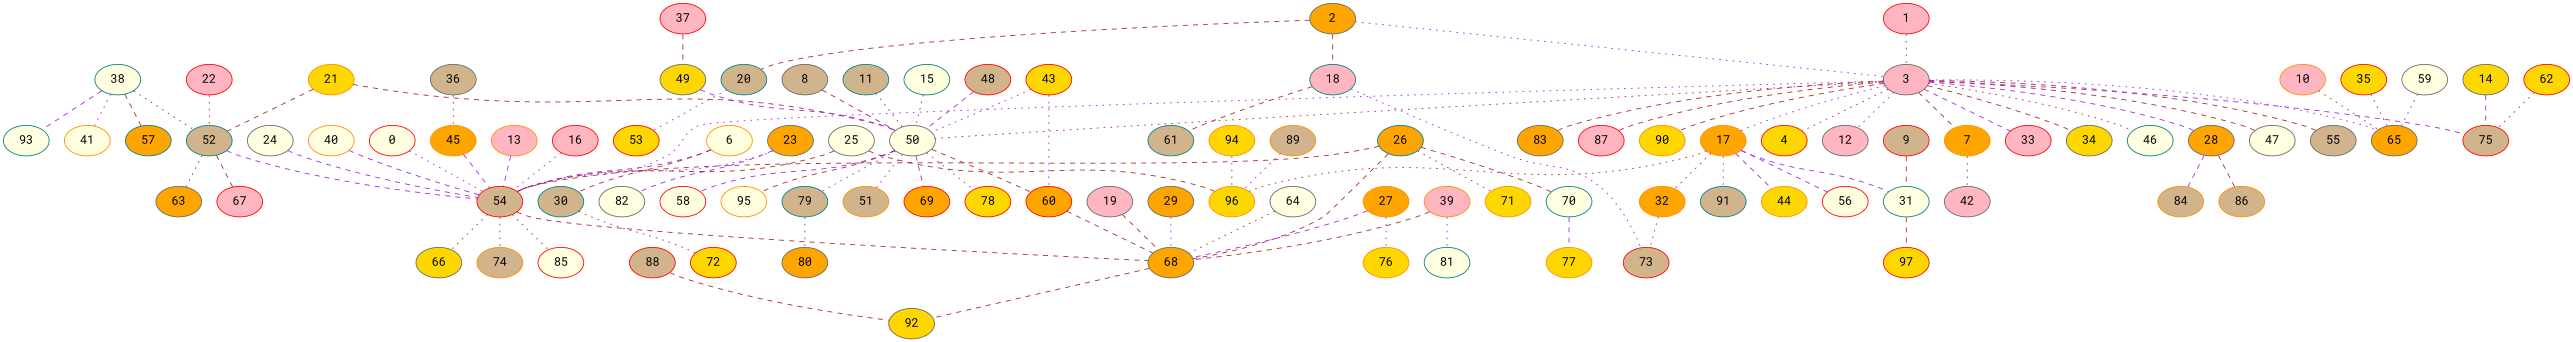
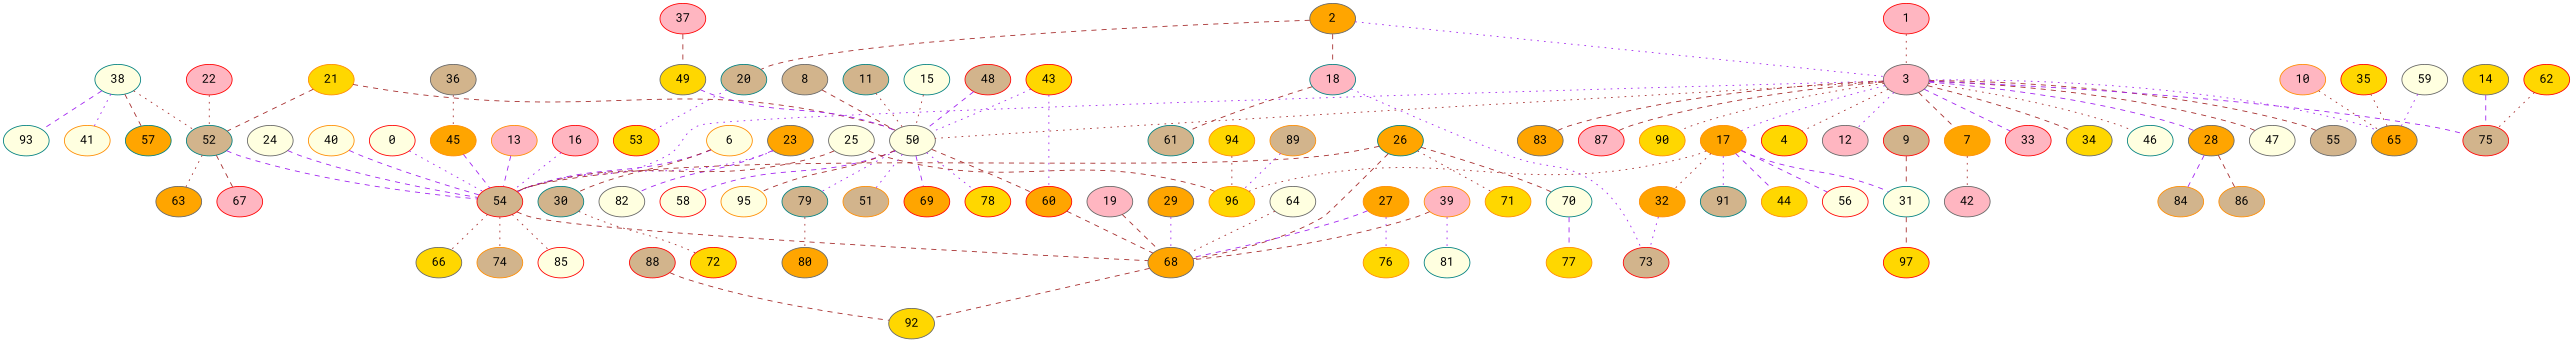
  graph {
    fontname="Roboto Mono"
    node [color=gray40 fillcolor=lightyellow fontname="Roboto Mono" style=filled]
    edge [color=brown fontname="Roboto Mono" style=dashed weight=1.0]
    1 [color=red fillcolor=lightpink]
    3 [fillcolor=lightpink]
    4 [color=red fillcolor=gold]
    7 [color=darkorange fillcolor=orange]
    12 [fillcolor=lightpink]
    17 [color=darkorange fillcolor=orange]
    28 [fillcolor=orange]
    33 [color=red fillcolor=lightpink]
    34 [fillcolor=gold]
    46 [color=teal]
    47
    50
    54 [color=red fillcolor=tan]
    55 [fillcolor=tan]
    65 [fillcolor=orange]
    75 [color=red fillcolor=tan]
    83 [fillcolor=orange]
    87 [color=red fillcolor=lightpink]
    90 [color=darkorange fillcolor=gold]
    2 [fillcolor=orange]
    18 [color=teal fillcolor=lightpink]
    20 [color=teal fillcolor=tan]
    61 [color=teal fillcolor=tan]
    73 [color=red fillcolor=tan]
    53 [color=red fillcolor=gold]
    42 [fillcolor=lightpink]
    31 [color=teal]
    32 [color=darkorange fillcolor=orange]
    44 [color=darkorange fillcolor=gold]
    56 [color=red]
    91 [color=teal fillcolor=tan]
    96 [color=darkorange fillcolor=gold]
    84 [color=darkorange fillcolor=tan]
    86 [color=darkorange fillcolor=tan]
    60 [color=red fillcolor=orange]
    51 [color=darkorange fillcolor=tan]
    58 [color=red]
    69 [color=red fillcolor=orange]
    78 [color=red fillcolor=gold]
    79 [color=teal fillcolor=tan]
    95 [color=darkorange]
    68 [fillcolor=orange]
    66 [fillcolor=gold]
    74 [color=darkorange fillcolor=tan]
    85 [color=red]
    n46 [color=red label=0]
    6 [color=darkorange]
    30 [color=teal fillcolor=tan]
    72 [color=red fillcolor=gold]
    8 [fillcolor=tan]
    9 [color=red fillcolor=tan]
    97 [color=red fillcolor=gold]
    10 [color=darkorange fillcolor=lightpink]
    11 [color=teal fillcolor=tan]
    13 [color=darkorange fillcolor=lightpink]
    14 [fillcolor=gold]
    15 [color=teal]
    16 [color=red fillcolor=lightpink]
    19 [fillcolor=lightpink]
    92 [fillcolor=gold]
    21 [color=darkorange fillcolor=gold]
    52 [color=teal fillcolor=tan]
    63 [fillcolor=orange]
    67 [color=red fillcolor=lightpink]
    22 [color=red fillcolor=lightpink]
    23 [fillcolor=orange]
    82
    24
    25
    26 [color=teal fillcolor=orange]
    70 [color=teal]
    71 [color=darkorange fillcolor=gold]
    77 [color=darkorange fillcolor=gold]
    27 [color=darkorange fillcolor=orange]
    76 [color=darkorange fillcolor=gold]
    29 [fillcolor=orange]
    35 [color=red fillcolor=gold]
    36 [fillcolor=tan]
    45 [color=darkorange fillcolor=orange]
    37 [color=red fillcolor=lightpink]
    49 [fillcolor=gold]
    38 [color=teal]
    41 [color=darkorange]
    57 [color=teal fillcolor=orange]
    93 [color=teal]
    39 [color=darkorange fillcolor=lightpink]
    81 [color=teal]
    40 [color=darkorange]
    43 [color=red fillcolor=gold]
    48 [color=red fillcolor=tan]
    80 [fillcolor=orange]
    59
    62 [color=red fillcolor=gold]
    64
    88 [color=red fillcolor=tan]
    89 [color=darkorange fillcolor=tan]
    94 [color=darkorange fillcolor=gold]
    1 -- 3 [style=dotted]
    3 -- 4 [style=dotted]
    3 -- 7
    3 -- 12 [color=purple style=dotted]
    3 -- 17 [color=purple style=dotted]
    3 -- 28 [color=purple]
    3 -- 33 [color=purple]
    3 -- 34
    3 -- 46 [style=dotted]
    3 -- 47
    3 -- 50 [style=dotted]
    3 -- 54 [color=purple style=dotted]
    3 -- 55
    3 -- 65 [color=purple style=dotted]
    3 -- 75 [color=purple]
    3 -- 83
    3 -- 87
-   3 -- 90
+   3 -- 90 [style=dotted]
    7 -- 42 [style=dotted]
    17 -- 31 [color=purple]
    17 -- 32 [style=dotted]
    17 -- 44 [color=purple]
    17 -- 56 [color=purple]
    17 -- 91 [color=purple style=dotted]
    17 -- 96 [style=dotted]
    28 -- 84 [color=purple]
    28 -- 86
    50 -- 60
    50 -- 51 [color=purple style=dotted]
    50 -- 58 [color=purple]
    50 -- 69 [color=purple]
    50 -- 78 [color=purple style=dotted]
    50 -- 79 [color=purple style=dotted]
    50 -- 95
    54 -- 68
    54 -- 66 [style=dotted]
    54 -- 74 [style=dotted]
    54 -- 85 [style=dotted]
    2 -- 3 [color=purple style=dotted]
    2 -- 18
    2 -- 20
    18 -- 61
    18 -- 73 [color=purple style=dotted]
    20 -- 53 [color=purple style=dotted]
    31 -- 97
    32 -- 73 [color=purple style=dotted]
    60 -- 68
    79 -- 80 [style=dotted]
    68 -- 92
    n46 -- 54 [color=purple style=dotted]
    6 -- 54 [color=purple]
    6 -- 30
    30 -- 72 [style=dotted]
    8 -- 50
    9 -- 31
    10 -- 65 [style=dotted]
    11 -- 50 [style=dotted]
    13 -- 54 [color=purple]
    14 -- 75 [color=purple]
    15 -- 50 [style=dotted]
    16 -- 54 [color=purple style=dotted]
    19 -- 68
    21 -- 50
    21 -- 52
    52 -- 54 [color=purple]
    52 -- 63 [style=dotted]
    52 -- 67
    22 -- 52 [style=dotted]
    23 -- 54 [color=purple style=dotted]
    23 -- 82 [color=purple]
    24 -- 54 [color=purple]
    25 -- 54
    25 -- 96
    26 -- 54
    26 -- 68
    26 -- 70
    26 -- 71 [style=dotted]
    70 -- 77 [color=purple]
    27 -- 68 [color=purple]
    27 -- 76 [color=purple style=dotted]
    29 -- 68 [color=purple style=dotted]
    35 -- 65 [style=dotted]
    36 -- 45 [style=dotted]
    45 -- 54 [color=purple]
    37 -- 49
    49 -- 50 [color=purple]
    38 -- 52 [style=dotted]
    38 -- 41 [color=purple style=dotted]
    38 -- 57
    38 -- 93 [color=purple]
    39 -- 68
    39 -- 81 [color=purple style=dotted]
    40 -- 54 [color=purple]
    43 -- 50 [color=purple style=dotted]
    43 -- 60 [color=purple style=dotted]
    48 -- 50 [color=purple]
    59 -- 65 [color=purple style=dotted]
    62 -- 75 [style=dotted]
    64 -- 68 [style=dotted]
    88 -- 92
    89 -- 96 [color=purple style=dotted]
    94 -- 96 [style=dotted]
  }
